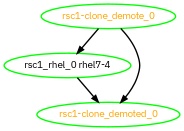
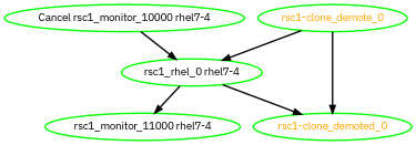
  digraph {
    fontname="IBM Plex Sans"
    node [color=green fontcolor=black fontname="IBM Plex Sans" style=bold]
    edge [fontname="IBM Plex Sans" style=bold]
    n1 [label="rsc1_rhel_0 rhel7-4"]
+   "Cancel rsc1_monitor_10000 rhel7-4"
    "rsc1-clone_demoted_0" [fontcolor=orange]
+   "rsc1_monitor_11000 rhel7-4"
    "rsc1-clone_demote_0" [fontcolor=orange]
    n1 -> "rsc1-clone_demoted_0"
+   n1 -> "rsc1_monitor_11000 rhel7-4"
+   "Cancel rsc1_monitor_10000 rhel7-4" -> n1
    "rsc1-clone_demote_0" -> n1
    "rsc1-clone_demote_0" -> "rsc1-clone_demoted_0"
  }
